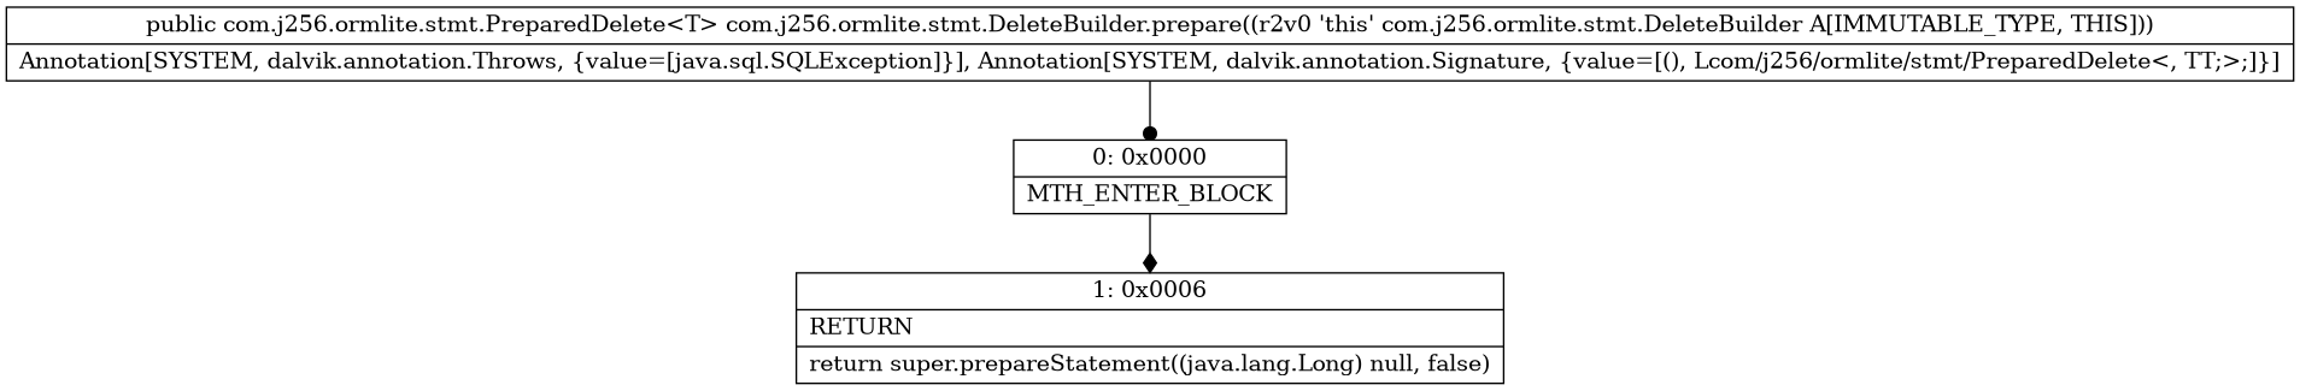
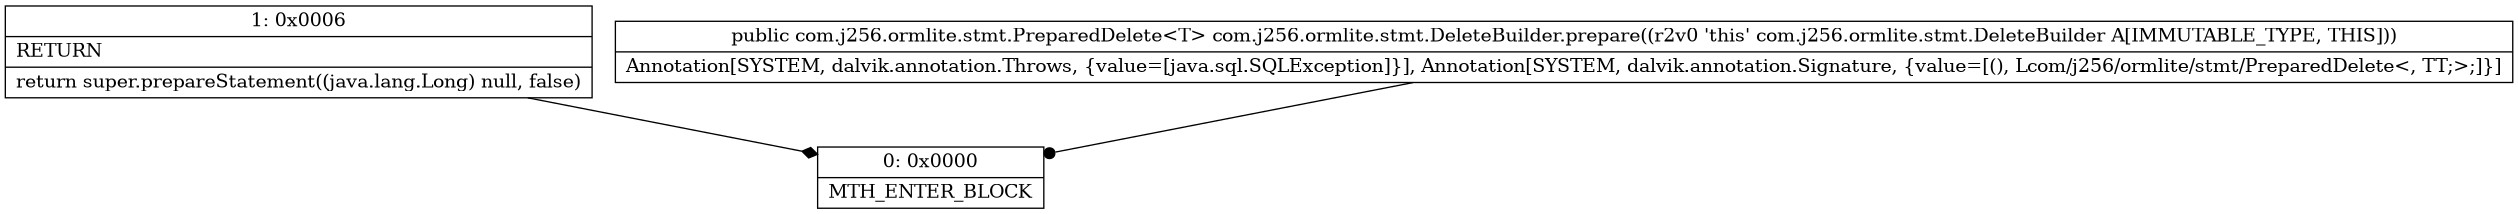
  digraph {
    node [shape=record]
    n1 [label="{0\:\ 0x0000|MTH_ENTER_BLOCK\l}"]
    n2 [label="{1\:\ 0x0006|RETURN\l|return super.prepareStatement((java.lang.Long) null, false)\l}"]
    n3 [label="{public com.j256.ormlite.stmt.PreparedDelete\<T\> com.j256.ormlite.stmt.DeleteBuilder.prepare((r2v0 'this' com.j256.ormlite.stmt.DeleteBuilder A[IMMUTABLE_TYPE, THIS]))  | Annotation[SYSTEM, dalvik.annotation.Throws, \{value=[java.sql.SQLException]\}], Annotation[SYSTEM, dalvik.annotation.Signature, \{value=[(), Lcom\/j256\/ormlite\/stmt\/PreparedDelete\<, TT;\>;]\}]\l}"]
-   n1 -> n2 [arrowhead=diamond]
+   n2 -> n1 [arrowhead=diamond]
    n3 -> n1 [arrowhead=dot]
  }
